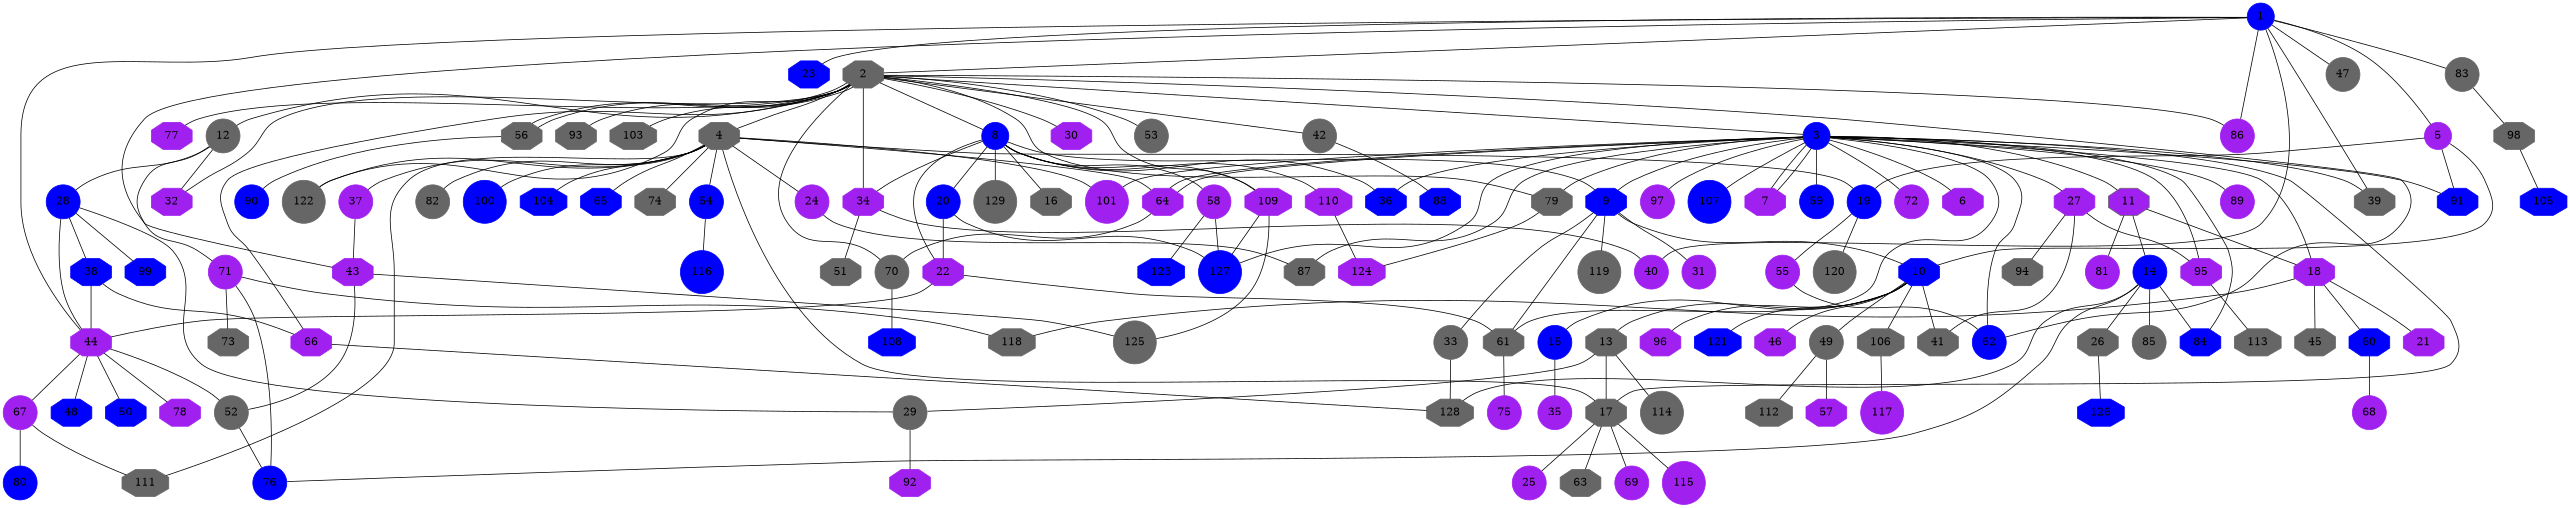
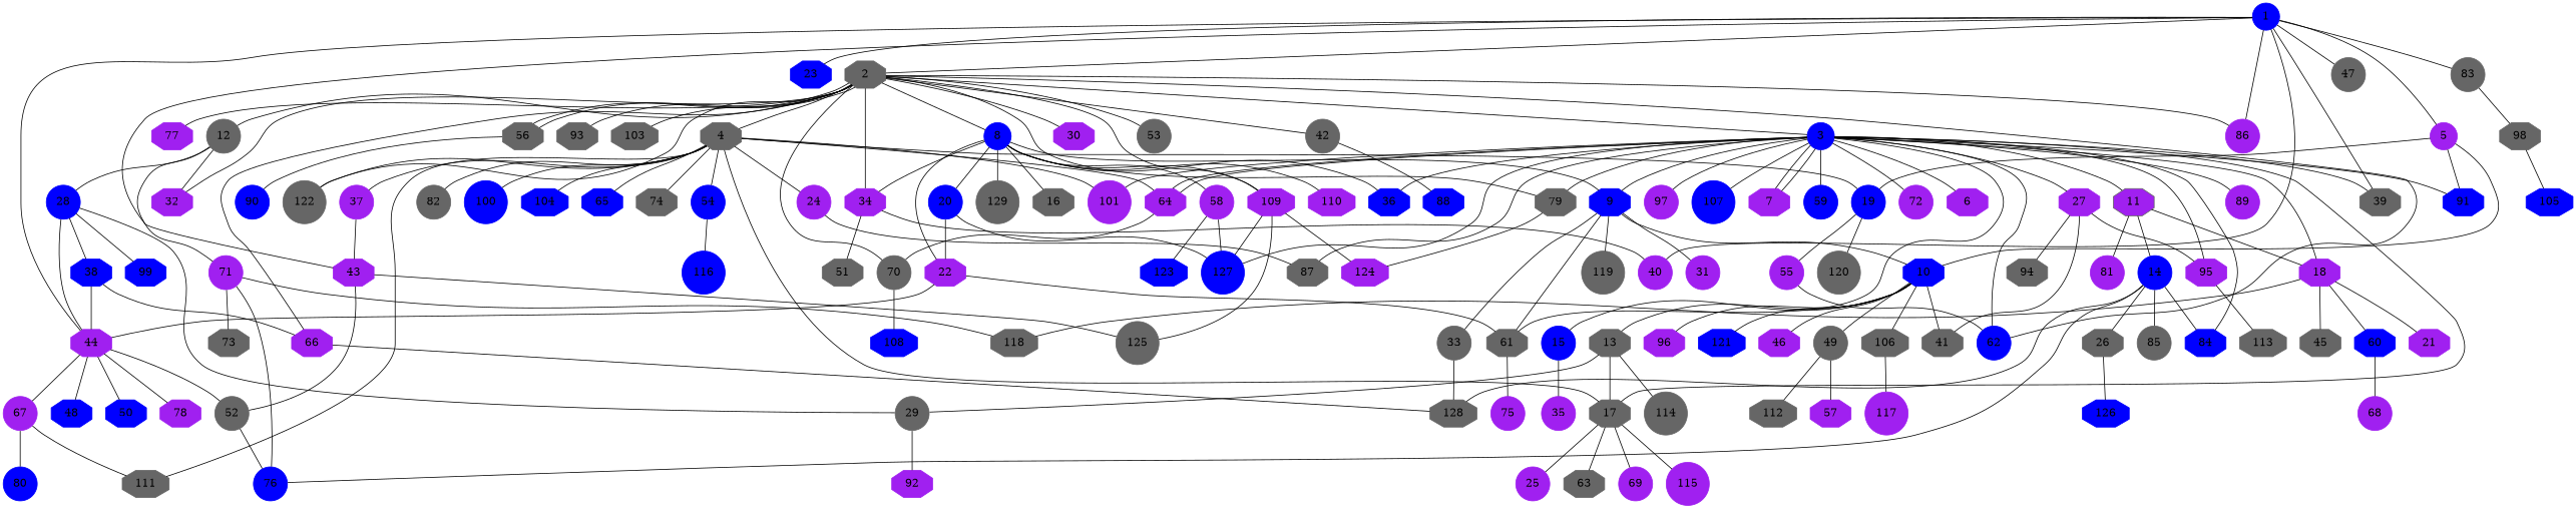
  graph {
    node [color=gray40 shape=octagon style=filled]
    1 [color=blue shape=circle]
    2
    5 [color=purple shape=circle]
    23 [color=blue]
    39
    40 [color=purple shape=circle]
    43 [color=purple]
    44 [color=purple]
    47 [shape=circle]
    83 [shape=circle]
    86 [color=purple shape=circle]
    3 [color=blue shape=circle]
    4
    8 [color=blue shape=circle]
    12 [shape=circle]
    30 [color=purple]
    32 [color=purple]
    34 [color=purple]
    42 [shape=circle]
    53 [shape=circle]
    56
    62 [color=blue shape=circle]
    66 [color=purple]
    70 [shape=circle]
    77 [color=purple]
    79
    93
    103
    109 [color=purple]
    122 [shape=circle]
    91 [color=blue]
    19 [color=blue shape=circle]
    10 [color=blue]
    52 [shape=circle]
    125 [shape=circle]
    48 [color=blue]
    50 [color=blue]
    67 [color=purple shape=circle]
    78 [color=purple]
    98
    6 [color=purple]
    7 [color=purple]
    9 [color=blue]
    11 [fillcolor=purple]
    17
    18 [color=purple]
    27 [color=purple]
    36 [color=blue]
    59 [color=blue shape=circle]
    61
    64 [color=purple]
    72 [color=purple shape=circle]
    84 [color=blue]
    87
    89 [color=purple shape=circle]
    95 [color=purple]
    97 [color=purple shape=circle]
    101 [color=purple shape=circle]
    107 [color=blue shape=circle]
    127 [color=blue shape=circle]
    24 [color=purple shape=circle]
    37 [color=purple shape=circle]
    54 [color=blue shape=circle]
    65 [color=blue]
    74
    82 [shape=circle]
    100 [color=blue shape=circle]
    104 [color=blue]
    111
    16
    20 [color=blue shape=circle]
    22 [color=purple]
    58 [color=purple shape=circle]
    110 [color=purple]
    129 [shape=circle]
    28 [color=blue shape=circle]
    71 [color=purple shape=circle]
    51
    88 [color=blue]
    90 [color=blue shape=circle]
    128
    108 [color=blue]
    124 [color=purple]
    31 [color=purple shape=circle]
    33 [shape=circle]
    119 [shape=circle]
    14 [color=blue shape=circle]
    81 [color=purple shape=circle]
    25 [color=purple shape=circle]
    63
    69 [color=purple shape=circle]
    115 [color=purple shape=circle]
    21 [color=purple]
    45
    60 [color=blue]
    118
    41
    94
    75 [color=purple shape=circle]
    113
    55 [color=purple shape=circle]
    120 [shape=circle]
    116 [color=blue shape=circle]
    13
    15 [color=blue shape=circle]
    46 [color=purple]
    49 [shape=circle]
    96 [color=purple]
    106
    121 [color=blue]
    123 [color=blue]
    29 [shape=circle]
    114 [shape=circle]
    35 [color=purple shape=circle]
    57 [color=purple]
    112
    117 [color=purple shape=circle]
    26
    76 [color=blue shape=circle]
    85 [shape=circle]
    38 [color=blue]
    99 [color=blue]
    73
    92 [color=purple]
    126 [color=blue]
    68 [color=purple shape=circle]
    80 [color=blue shape=circle]
    105 [color=blue]
    1 -- 2
    1 -- 5
    1 -- 23
    1 -- 39
    1 -- 40
    1 -- 43
    1 -- 44
    1 -- 47
    1 -- 83
    1 -- 86
    2 -- 86
    2 -- 3
    2 -- 4
    2 -- 8
    2 -- 12
    2 -- 30
    2 -- 32
    2 -- 34
    2 -- 42
    2 -- 53
    2 -- 56
    2 -- 56
    2 -- 62
    2 -- 66
    2 -- 70
    2 -- 77
    2 -- 79
    2 -- 93
    2 -- 103
    2 -- 109
    2 -- 122
    5 -- 91
    5 -- 19
    5 -- 10
    43 -- 52
    43 -- 125
    44 -- 52
    44 -- 48
    44 -- 50
    44 -- 67
    44 -- 78
    83 -- 98
    3 -- 39
    3 -- 62
    3 -- 79
    3 -- 91
    3 -- 6
    3 -- 7
    3 -- 7
    3 -- 9
    3 -- 11
    3 -- 17
    3 -- 18
    3 -- 27
    3 -- 36
    3 -- 59
    3 -- 61
    3 -- 64
    3 -- 64
    3 -- 72
    3 -- 84
    3 -- 87
    3 -- 89
    3 -- 95
    3 -- 97
    3 -- 101
    3 -- 107
    3 -- 127
    4 -- 122
    4 -- 19
    4 -- 17
    4 -- 64
    4 -- 101
    4 -- 24
    4 -- 37
    4 -- 54
    4 -- 65
    4 -- 74
    4 -- 82
    4 -- 100
    4 -- 104
    4 -- 111
    8 -- 34
    8 -- 109
    8 -- 9
    8 -- 36
    8 -- 16
    8 -- 20
    8 -- 22
    8 -- 58
    8 -- 110
    8 -- 129
    12 -- 32
    12 -- 28
    12 -- 71
    34 -- 40
    34 -- 51
    42 -- 88
    56 -- 90
    66 -- 128
    70 -- 108
    79 -- 124
    109 -- 125
    109 -- 127
-   110 -- 124
+   109 -- 124
    19 -- 55
    19 -- 120
    10 -- 41
    10 -- 13
    10 -- 15
    10 -- 46
    10 -- 49
    10 -- 96
    10 -- 106
    10 -- 121
    52 -- 76
    67 -- 111
    67 -- 80
    98 -- 105
    9 -- 10
    9 -- 61
    9 -- 31
    9 -- 33
    9 -- 119
    11 -- 18
    11 -- 14
    11 -- 81
    17 -- 25
    17 -- 63
    17 -- 69
    17 -- 115
    18 -- 21
    18 -- 45
    18 -- 60
    18 -- 118
    27 -- 95
    27 -- 41
    27 -- 94
    61 -- 75
    64 -- 70
    95 -- 113
    24 -- 87
    37 -- 43
    54 -- 116
    20 -- 127
    20 -- 22
    22 -- 44
    22 -- 61
    58 -- 127
    58 -- 123
    28 -- 44
    28 -- 29
    28 -- 38
    28 -- 99
    71 -- 118
    71 -- 76
    71 -- 73
    33 -- 128
    14 -- 84
    14 -- 128
    14 -- 26
    14 -- 76
    14 -- 85
    60 -- 68
    55 -- 62
    13 -- 17
    13 -- 29
    13 -- 114
    15 -- 35
    49 -- 57
    49 -- 112
    106 -- 117
    29 -- 92
    26 -- 126
    38 -- 44
    38 -- 66
  }
